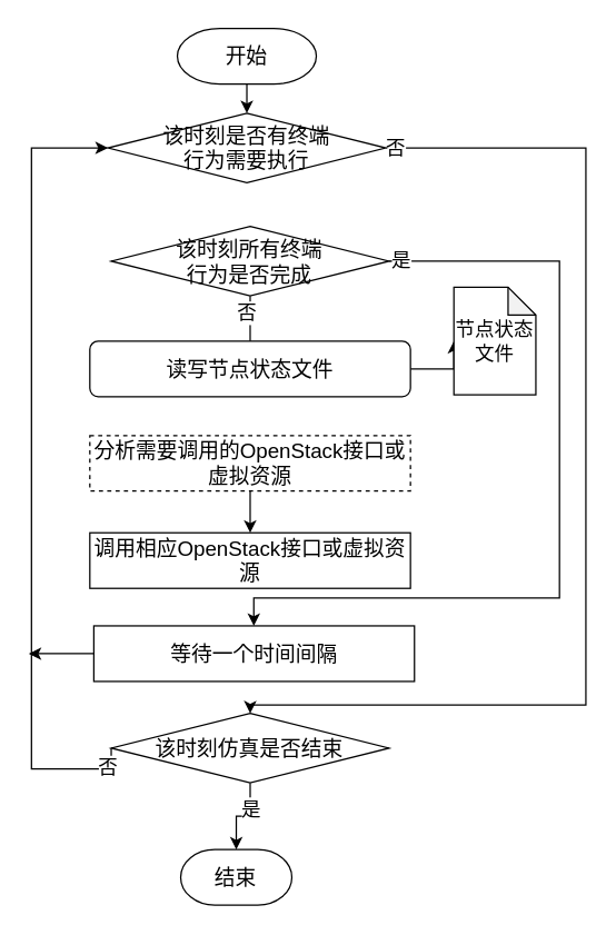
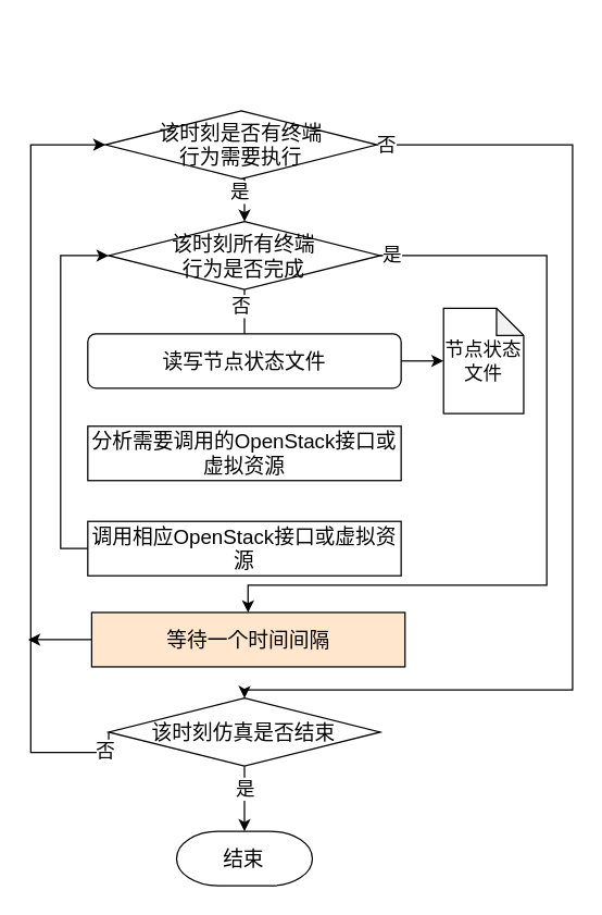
  <mxCell id="0" />
  <mxCell id="1" parent="0" />
+ <mxCell id="2" style="edgeStyle=orthogonalEdgeStyle;rounded=0;orthogonalLoop=1;jettySize=auto;html=1;exitX=0.5;exitY=1;exitDx=0;exitDy=0;exitPerimeter=0;entryX=0.5;entryY=0;entryDx=0;entryDy=0;entryPerimeter=0;" parent="1" source="6" target="20" edge="1"><mxGeometry relative="1" as="geometry" /></mxCell>
+ <mxCell id="3" value="&lt;font style=&quot;font-size: 14px&quot;&gt;是&lt;/font&gt;" style="edgeLabel;html=1;align=center;verticalAlign=middle;resizable=0;points=[];" parent="2" vertex="1" connectable="0"><mxGeometry x="-0.28" y="-4" relative="1" as="geometry"><mxPoint as="offset" /></mxGeometry></mxCell>
  <mxCell id="4" style="edgeStyle=orthogonalEdgeStyle;rounded=0;orthogonalLoop=1;jettySize=auto;html=1;exitX=1;exitY=0.5;exitDx=0;exitDy=0;exitPerimeter=0;entryX=0.5;entryY=0;entryDx=0;entryDy=0;entryPerimeter=0;" parent="1" source="6" target="23" edge="1"><mxGeometry relative="1" as="geometry"><Array as="points"><mxPoint x="421" y="106" /><mxPoint x="421" y="507" /><mxPoint x="179" y="507" /></Array></mxGeometry></mxCell>
  <mxCell id="5" value="&lt;font style=&quot;font-size: 14px&quot;&gt;否&lt;/font&gt;" style="edgeLabel;html=1;align=center;verticalAlign=middle;resizable=0;points=[];" parent="4" vertex="1" connectable="0"><mxGeometry x="-0.984" y="1" relative="1" as="geometry"><mxPoint as="offset" /></mxGeometry></mxCell>
  <mxCell id="6" value="该时刻是否有终端&lt;br&gt;行为&lt;span style=&quot;font-size: 15px&quot;&gt;需要执行&lt;br style=&quot;font-size: 15px&quot;&gt;&lt;/span&gt;" style="strokeWidth=1;html=1;shape=mxgraph.flowchart.decision;whiteSpace=wrap;fontSize=15;" parent="1" vertex="1"><mxGeometry x="77" y="81" width="200" height="50" as="geometry" /></mxCell>
  <mxCell id="7" style="edgeStyle=orthogonalEdgeStyle;rounded=0;orthogonalLoop=1;jettySize=auto;html=1;exitX=1;exitY=0.5;exitDx=0;exitDy=0;entryX=0;entryY=0.5;entryDx=0;entryDy=0;entryPerimeter=0;" parent="1" source="8" target="9" edge="1"><mxGeometry relative="1" as="geometry"><mxPoint x="376.87" y="259" as="targetPoint" /></mxGeometry></mxCell>
  <mxCell id="8" value="读写节点状态文件" style="whiteSpace=wrap;html=1;strokeWidth=1;fontSize=15;rounded=1;" parent="1" vertex="1"><mxGeometry x="64" y="245" width="230.75" height="40" as="geometry" /></mxCell>
- <mxCell id="9" value="&lt;font style=&quot;font-size: 14px&quot;&gt;节点状态文件&lt;/font&gt;" style="shape=note;whiteSpace=wrap;html=1;backgroundOutline=1;darkOpacity=0.05;size=20;" parent="1" vertex="1"><mxGeometry x="326" y="206.25" width="59" height="77.5" as="geometry" /></mxCell>
+ <mxCell id="9" value="&lt;font style=&quot;font-size: 14px&quot;&gt;节点状态文件&lt;/font&gt;" style="shape=note;whiteSpace=wrap;html=1;backgroundOutline=1;darkOpacity=0.05;size=20;" parent="1" vertex="1"><mxGeometry x="326" y="226.25" width="59" height="77.5" as="geometry" /></mxCell>
+ <mxCell id="10" style="edgeStyle=orthogonalEdgeStyle;rounded=0;orthogonalLoop=1;jettySize=auto;html=1;exitX=0;exitY=0.5;exitDx=0;exitDy=0;entryX=0;entryY=0.5;entryDx=0;entryDy=0;entryPerimeter=0;" parent="1" source="11" target="20" edge="1"><mxGeometry relative="1" as="geometry" /></mxCell>
  <mxCell id="11" value="&lt;font style=&quot;font-size: 15px&quot;&gt;调用相应OpenStack接口或虚拟资源&lt;/font&gt;" style="rounded=0;whiteSpace=wrap;html=1;strokeWidth=1;fontSize=15;" parent="1" vertex="1"><mxGeometry x="64" y="383" width="230.75" height="40" as="geometry" /></mxCell>
  <mxCell id="12" style="edgeStyle=orthogonalEdgeStyle;rounded=0;orthogonalLoop=1;jettySize=auto;html=1;exitX=0;exitY=0.5;exitDx=0;exitDy=0;entryX=0;entryY=0.5;entryDx=0;entryDy=0;entryPerimeter=0;exitPerimeter=0;" parent="1" source="23" target="6" edge="1"><mxGeometry relative="1" as="geometry"><Array as="points"><mxPoint x="22" y="553" /><mxPoint x="22" y="106" /></Array></mxGeometry></mxCell>
  <mxCell id="13" value="&lt;font style=&quot;font-size: 14px&quot;&gt;否&lt;/font&gt;" style="edgeLabel;html=1;align=center;verticalAlign=middle;resizable=0;points=[];" parent="12" vertex="1" connectable="0"><mxGeometry x="-0.939" y="-2" relative="1" as="geometry"><mxPoint as="offset" /></mxGeometry></mxCell>
  <mxCell id="14" style="edgeStyle=orthogonalEdgeStyle;rounded=0;orthogonalLoop=1;jettySize=auto;html=1;exitX=0;exitY=0.5;exitDx=0;exitDy=0;" parent="1" source="15" edge="1"><mxGeometry relative="1" as="geometry"><mxPoint x="20" y="470" as="targetPoint" /></mxGeometry></mxCell>
- <mxCell id="15" value="&lt;font style=&quot;font-size: 15px&quot;&gt;等待一个时间间隔&lt;/font&gt;" style="rounded=0;whiteSpace=wrap;html=1;strokeWidth=1;fontSize=15;" parent="1" vertex="1"><mxGeometry x="66.87" y="450" width="230.75" height="40" as="geometry" /></mxCell>
+ <mxCell id="15" value="&lt;font style=&quot;font-size: 15px&quot;&gt;等待一个时间间隔&lt;/font&gt;" style="rounded=0;whiteSpace=wrap;html=1;strokeWidth=1;fontSize=15;fillColor=#ffe6cc;" parent="1" vertex="1"><mxGeometry x="66.87" y="450" width="230.75" height="40" as="geometry" /></mxCell>
  <mxCell id="16" style="edgeStyle=orthogonalEdgeStyle;rounded=0;orthogonalLoop=1;jettySize=auto;html=1;exitX=0.5;exitY=1;exitDx=0;exitDy=0;exitPerimeter=0;entryX=0.5;entryY=0;entryDx=0;entryDy=0;endArrow=none;" parent="1" source="20" target="8" edge="1"><mxGeometry relative="1" as="geometry" /></mxCell>
  <mxCell id="17" value="&lt;font style=&quot;font-size: 14px&quot;&gt;否&lt;/font&gt;" style="edgeLabel;html=1;align=center;verticalAlign=middle;resizable=0;points=[];" parent="16" vertex="1" connectable="0"><mxGeometry x="-0.283" y="-3" relative="1" as="geometry"><mxPoint as="offset" /></mxGeometry></mxCell>
  <mxCell id="18" style="edgeStyle=orthogonalEdgeStyle;rounded=0;orthogonalLoop=1;jettySize=auto;html=1;exitX=1;exitY=0.5;exitDx=0;exitDy=0;exitPerimeter=0;" parent="1" source="20" edge="1"><mxGeometry relative="1" as="geometry"><Array as="points"><mxPoint x="402" y="188" /><mxPoint x="402" y="430" /><mxPoint x="182" y="430" /></Array><mxPoint x="182" y="450" as="targetPoint" /></mxGeometry></mxCell>
  <mxCell id="19" value="&lt;font style=&quot;font-size: 14px&quot;&gt;是&lt;/font&gt;" style="edgeLabel;html=1;align=center;verticalAlign=middle;resizable=0;points=[];" parent="18" vertex="1" connectable="0"><mxGeometry x="-0.975" y="1" relative="1" as="geometry"><mxPoint as="offset" /></mxGeometry></mxCell>
  <mxCell id="20" value="&lt;span style=&quot;font-size: 15px&quot;&gt;该时刻所有终端&lt;br&gt;行为是否完成&lt;br style=&quot;font-size: 15px&quot;&gt;&lt;/span&gt;" style="strokeWidth=1;html=1;shape=mxgraph.flowchart.decision;whiteSpace=wrap;fontSize=15;" parent="1" vertex="1"><mxGeometry x="79.38" y="162.5" width="200" height="50" as="geometry" /></mxCell>
  <mxCell id="21" style="edgeStyle=orthogonalEdgeStyle;rounded=0;orthogonalLoop=1;jettySize=auto;html=1;exitX=0.5;exitY=1;exitDx=0;exitDy=0;exitPerimeter=0;entryX=0.5;entryY=0;entryDx=0;entryDy=0;entryPerimeter=0;" parent="1" source="23" target="24" edge="1"><mxGeometry relative="1" as="geometry" /></mxCell>
  <mxCell id="22" value="&lt;font style=&quot;font-size: 14px&quot;&gt;是&lt;/font&gt;" style="edgeLabel;html=1;align=center;verticalAlign=middle;resizable=0;points=[];" parent="21" vertex="1" connectable="0"><mxGeometry x="-0.333" relative="1" as="geometry"><mxPoint as="offset" /></mxGeometry></mxCell>
  <mxCell id="23" value="&lt;span style=&quot;font-size: 15px&quot;&gt;该时刻仿真是否结束&lt;br style=&quot;font-size: 15px&quot;&gt;&lt;/span&gt;" style="strokeWidth=1;html=1;shape=mxgraph.flowchart.decision;whiteSpace=wrap;fontSize=15;" parent="1" vertex="1"><mxGeometry x="79.38" y="513" width="200" height="50" as="geometry" /></mxCell>
- <mxCell id="24" value="结束" style="strokeWidth=1;html=1;shape=mxgraph.flowchart.terminator;whiteSpace=wrap;fontSize=15;" parent="1" vertex="1"><mxGeometry x="129.38" y="611" width="80" height="40" as="geometry" /></mxCell>
- <mxCell id="25" style="edgeStyle=orthogonalEdgeStyle;rounded=0;orthogonalLoop=1;jettySize=auto;html=1;exitX=0.5;exitY=1;exitDx=0;exitDy=0;exitPerimeter=0;entryX=0.5;entryY=0;entryDx=0;entryDy=0;entryPerimeter=0;" parent="1" source="26" target="6" edge="1"><mxGeometry relative="1" as="geometry" /></mxCell>
- <mxCell id="26" value="开始" style="strokeWidth=1;html=1;shape=mxgraph.flowchart.terminator;whiteSpace=wrap;fontSize=15;" parent="1" vertex="1"><mxGeometry x="127" y="20" width="100" height="40" as="geometry" /></mxCell>
- <mxCell id="27" style="edgeStyle=orthogonalEdgeStyle;rounded=0;orthogonalLoop=1;jettySize=auto;html=1;exitX=0.5;exitY=1;exitDx=0;exitDy=0;entryX=0.5;entryY=0;entryDx=0;entryDy=0;" parent="1" source="28" target="11" edge="1"><mxGeometry relative="1" as="geometry" /></mxCell>
- <mxCell id="28" value="分析需要调用的OpenStack接口或虚拟资源" style="rounded=0;whiteSpace=wrap;html=1;strokeWidth=1;fontSize=15;dashed=1;" parent="1" vertex="1"><mxGeometry x="64" y="313" width="230.75" height="40" as="geometry" /></mxCell>
+ <mxCell id="24" value="结束" style="strokeWidth=1;html=1;shape=mxgraph.flowchart.terminator;whiteSpace=wrap;fontSize=15;" parent="1" vertex="1"><mxGeometry x="129.38" y="611" width="100" height="40" as="geometry" /></mxCell>
+ <mxCell id="28" value="分析需要调用的OpenStack接口或虚拟资源" style="rounded=0;whiteSpace=wrap;html=1;strokeWidth=1;fontSize=15;" parent="1" vertex="1"><mxGeometry x="64" y="313" width="230.75" height="40" as="geometry" /></mxCell>
